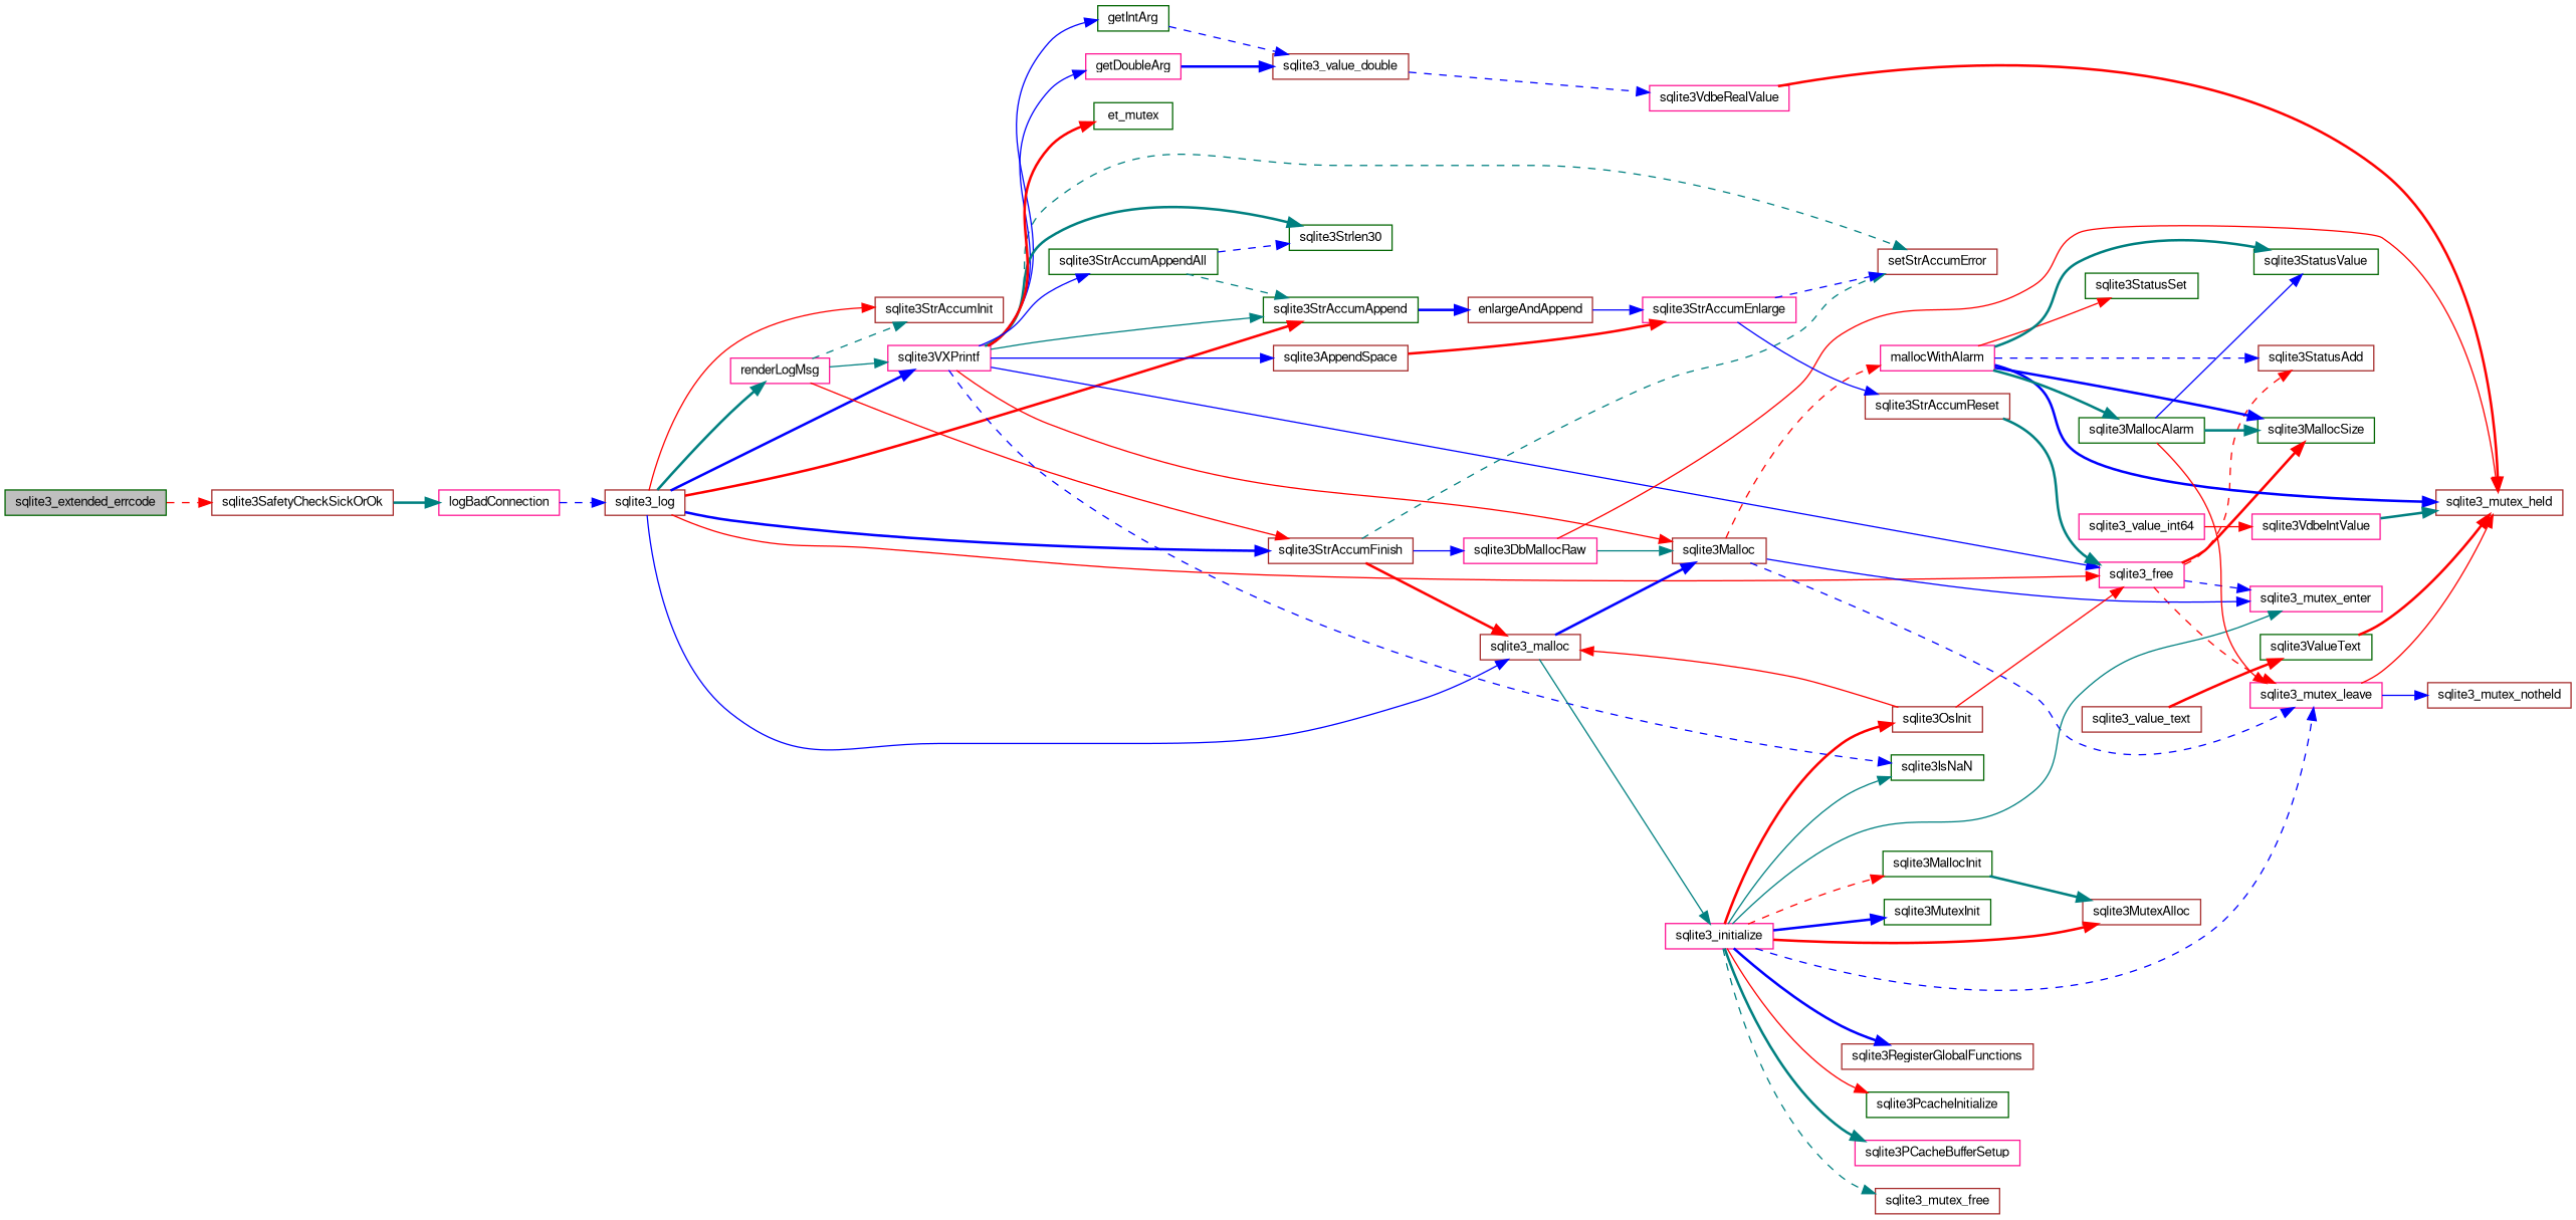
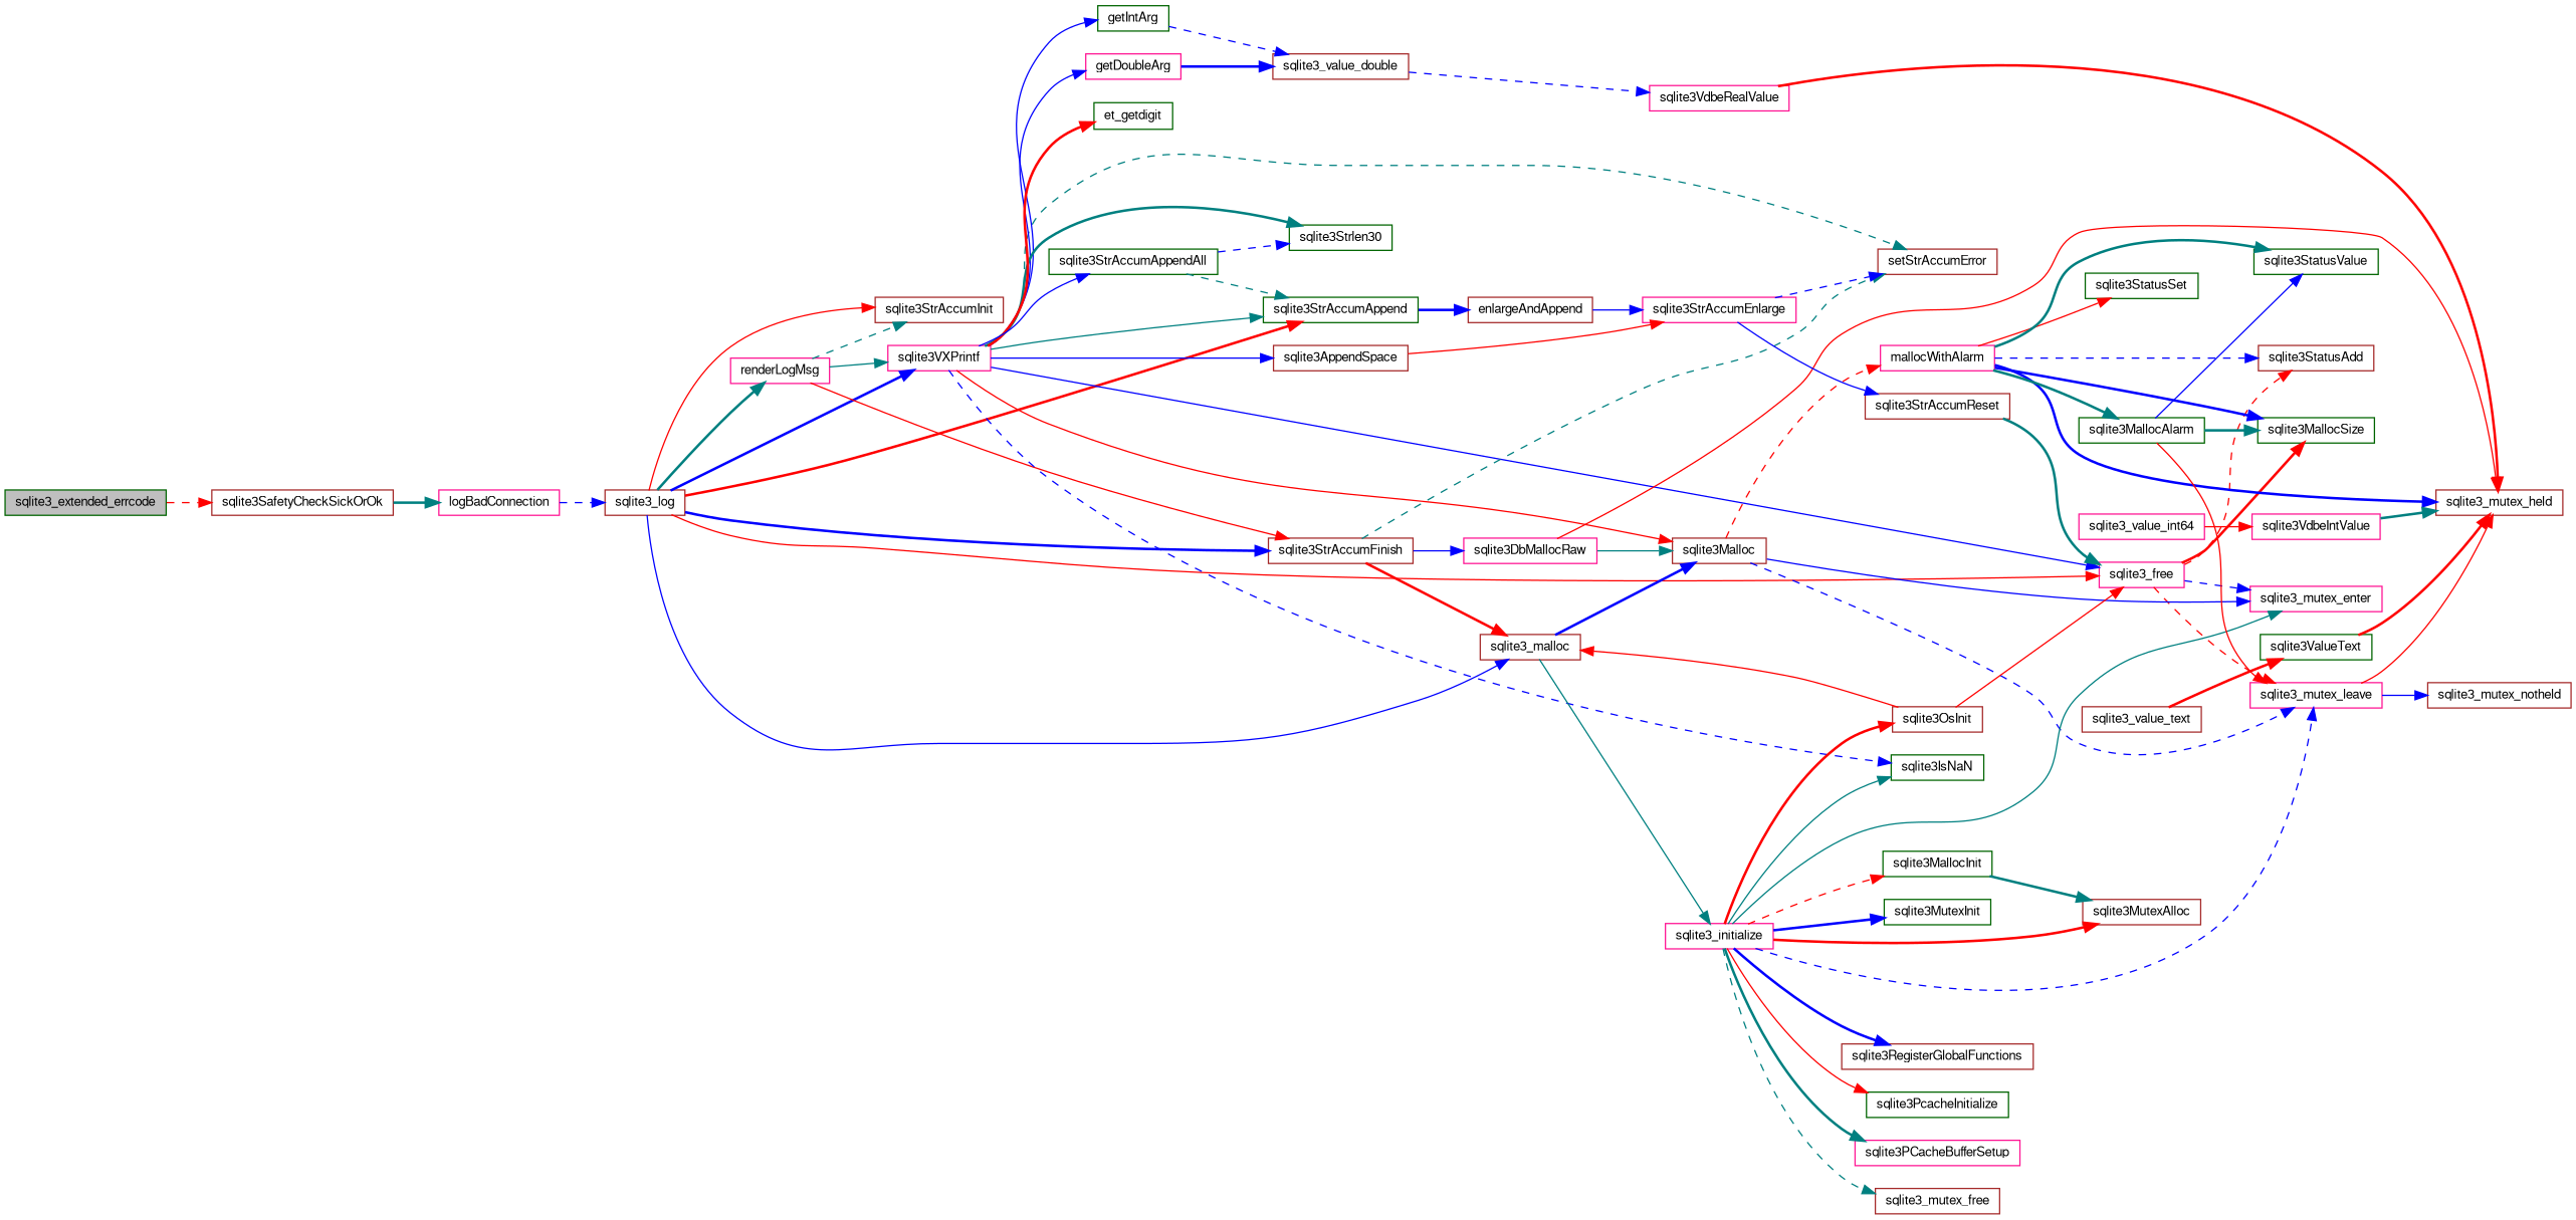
  digraph {
    rankdir=LR
    node [color=brown fillcolor=white fontname=FreeSans fontsize=10 shape=record style=filled]
    edge [color=blue fontname=FreeSans fontsize=10 labelfontname=FreeSans labelfontsize=10 style=solid]
    n1 [color=darkgreen fillcolor=grey75 fontcolor=black height=0.2 label=sqlite3_extended_errcode width=0.4]
    n2 [height=0.2 label=sqlite3SafetyCheckSickOrOk width=0.4]
    n3 [color=deeppink height=0.2 label=logBadConnection width=0.4]
    n4 [height=0.2 label=sqlite3_log width=0.4]
    n5 [color=deeppink height=0.2 label=renderLogMsg width=0.4]
    n6 [height=0.2 label=sqlite3StrAccumInit width=0.4]
    n7 [color=deeppink height=0.2 label=sqlite3VXPrintf width=0.4]
    n8 [color=darkgreen height=0.2 label=sqlite3StrAccumAppend width=0.4]
    n9 [color=deeppink height=0.2 label=sqlite3_free width=0.4]
    n10 [height=0.2 label=sqlite3StrAccumFinish width=0.4]
    n11 [height=0.2 label=sqlite3_malloc width=0.4]
    n12 [height=0.2 label=setStrAccumError width=0.4]
    n13 [color=darkgreen height=0.2 label=getIntArg width=0.4]
    n14 [height=0.2 label=sqlite3Malloc width=0.4]
    n15 [color=deeppink height=0.2 label=getDoubleArg width=0.4]
    n16 [color=darkgreen height=0.2 label=sqlite3IsNaN width=0.4]
    n17 [color=darkgreen height=0.2 label=sqlite3Strlen30 width=0.4]
-   n18 [color=darkgreen height=0.2 label=et_mutex width=0.4]
+   n18 [color=darkgreen height=0.2 label=et_getdigit width=0.4]
    n19 [color=darkgreen height=0.2 label=sqlite3StrAccumAppendAll width=0.4]
    n20 [height=0.2 label=sqlite3AppendSpace width=0.4]
    n21 [height=0.2 label=enlargeAndAppend width=0.4]
    n22 [color=deeppink height=0.2 label=sqlite3_mutex_enter width=0.4]
    n23 [height=0.2 label=sqlite3StatusAdd width=0.4]
    n24 [color=darkgreen height=0.2 label=sqlite3MallocSize width=0.4]
    n25 [color=deeppink height=0.2 label=sqlite3_mutex_leave width=0.4]
    n26 [color=deeppink height=0.2 label=sqlite3DbMallocRaw width=0.4]
    n27 [color=deeppink height=0.2 label=sqlite3_initialize width=0.4]
    n28 [height=0.2 label=sqlite3_value_double width=0.4]
    n29 [color=deeppink height=0.2 label=mallocWithAlarm width=0.4]
    n30 [color=deeppink height=0.2 label=sqlite3StrAccumEnlarge width=0.4]
    n31 [height=0.2 label=sqlite3StrAccumReset width=0.4]
    n32 [height=0.2 label=sqlite3_mutex_held width=0.4]
    n33 [height=0.2 label=sqlite3_mutex_notheld width=0.4]
    n34 [color=deeppink height=0.2 label=sqlite3_value_int64 width=0.4]
    n35 [color=deeppink height=0.2 label=sqlite3VdbeIntValue width=0.4]
    n36 [color=darkgreen height=0.2 label=sqlite3StatusSet width=0.4]
    n37 [color=darkgreen height=0.2 label=sqlite3StatusValue width=0.4]
    n38 [color=darkgreen height=0.2 label=sqlite3MallocAlarm width=0.4]
    n39 [color=deeppink height=0.2 label=sqlite3VdbeRealValue width=0.4]
    n40 [height=0.2 label=sqlite3_value_text width=0.4]
    n41 [color=darkgreen height=0.2 label=sqlite3ValueText width=0.4]
    n42 [color=darkgreen height=0.2 label=sqlite3MutexInit width=0.4]
    n43 [height=0.2 label=sqlite3MutexAlloc width=0.4]
    n44 [color=darkgreen height=0.2 label=sqlite3MallocInit width=0.4]
    n45 [height=0.2 label=sqlite3RegisterGlobalFunctions width=0.4]
    n46 [color=darkgreen height=0.2 label=sqlite3PcacheInitialize width=0.4]
    n47 [height=0.2 label=sqlite3OsInit width=0.4]
    n48 [color=deeppink height=0.2 label=sqlite3PCacheBufferSetup width=0.4]
    n49 [height=0.2 label=sqlite3_mutex_free width=0.4]
    n1 -> n2 [color=red style=dashed]
    n2 -> n3 [color=teal style=bold]
    n3 -> n4 [style=dashed]
    n4 -> n5 [color=teal style=bold]
    n4 -> n6 [color=red]
    n4 -> n7 [style=bold]
    n4 -> n8 [color=red style=bold]
    n4 -> n9 [color=red]
    n4 -> n10 [style=bold]
    n4 -> n11
    n5 -> n6 [color=teal style=dashed]
    n5 -> n7 [color=teal]
    n5 -> n10 [color=red]
    n7 -> n8 [color=teal]
    n7 -> n9
    n7 -> n12 [color=teal style=dashed]
    n7 -> n13
    n7 -> n14 [color=red]
    n7 -> n15
    n7 -> n16 [style=dashed]
    n7 -> n17 [color=teal style=bold]
    n7 -> n18 [color=red style=bold]
    n7 -> n19
    n7 -> n20
    n8 -> n21 [style=bold]
    n9 -> n22 [style=dashed]
    n9 -> n23 [color=red style=dashed]
    n9 -> n24 [color=red style=bold]
    n9 -> n25 [color=red style=dashed]
    n10 -> n11 [color=red style=bold]
    n10 -> n12 [color=teal style=dashed]
    n10 -> n26
    n11 -> n14 [style=bold]
    n11 -> n27 [color=teal]
    n13 -> n28 [style=dashed]
    n14 -> n22
    n14 -> n25 [style=dashed]
    n14 -> n29 [color=red style=dashed]
    n15 -> n28 [style=bold]
    n19 -> n8 [color=teal style=dashed]
    n19 -> n17 [style=dashed]
-   n20 -> n30 [color=red style=bold]
+   n20 -> n30 [color=red]
    n21 -> n30
    n25 -> n32 [color=red]
    n25 -> n33
    n26 -> n14 [color=teal]
    n26 -> n32 [color=red]
    n27 -> n16 [color=teal]
    n27 -> n22 [color=teal]
    n27 -> n25 [style=dashed]
    n27 -> n42 [style=bold]
    n27 -> n43 [color=red style=bold]
    n27 -> n44 [color=red style=dashed]
    n27 -> n45 [style=bold]
    n27 -> n46 [color=red]
    n27 -> n47 [color=red style=bold]
    n27 -> n48 [color=teal style=bold]
    n27 -> n49 [color=teal style=dashed]
    n28 -> n39 [style=dashed]
    n29 -> n23 [style=dashed]
    n29 -> n24 [style=bold]
    n29 -> n32 [style=bold]
    n29 -> n36 [color=red]
    n29 -> n37 [color=teal style=bold]
    n29 -> n38 [color=teal style=bold]
    n30 -> n12 [style=dashed]
    n30 -> n31
    n31 -> n9 [color=teal style=bold]
    n34 -> n35 [color=red]
    n35 -> n32 [color=teal style=bold]
    n38 -> n24 [color=teal style=bold]
    n38 -> n25 [color=red]
    n38 -> n37
    n39 -> n32 [color=red style=bold]
    n40 -> n41 [color=red style=bold]
    n41 -> n32 [color=red style=bold]
    n44 -> n43 [color=teal style=bold]
    n47 -> n9 [color=red]
    n47 -> n11 [color=red]
  }
